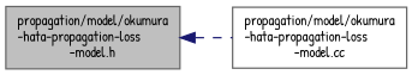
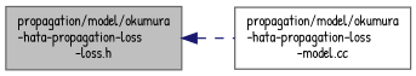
  digraph {
    rankdir=LR
    fontname="Patrick Hand"
    node [color=gray40 fontname="Patrick Hand" fontsize=10 shape=record style=filled]
-   n1 [fillcolor=grey75 fontcolor=black height=0.2 label="propagation/model/okumura\l-hata-propagation-loss\l-model.h" width=0.4]
+   n1 [fillcolor=grey75 fontcolor=black height=0.2 label="propagation/model/okumura\l-hata-propagation-loss\l-loss.h" width=0.4]
    n2 [fillcolor=white height=0.2 label="propagation/model/okumura\l-hata-propagation-loss\l-model.cc" width=0.4]
    n1 -> n2 [color=midnightblue dir=back fontname="Patrick Hand" fontsize=10 labelfontname=Helvetica labelfontsize=10 style=dashed]
  }
